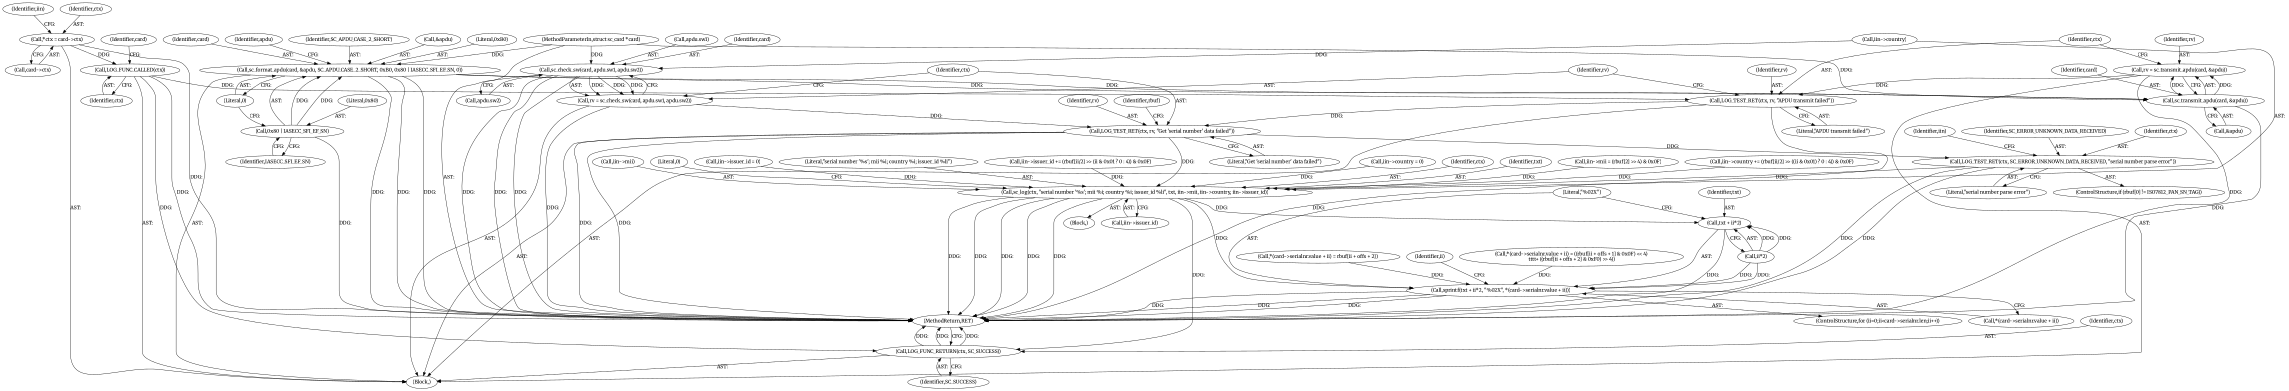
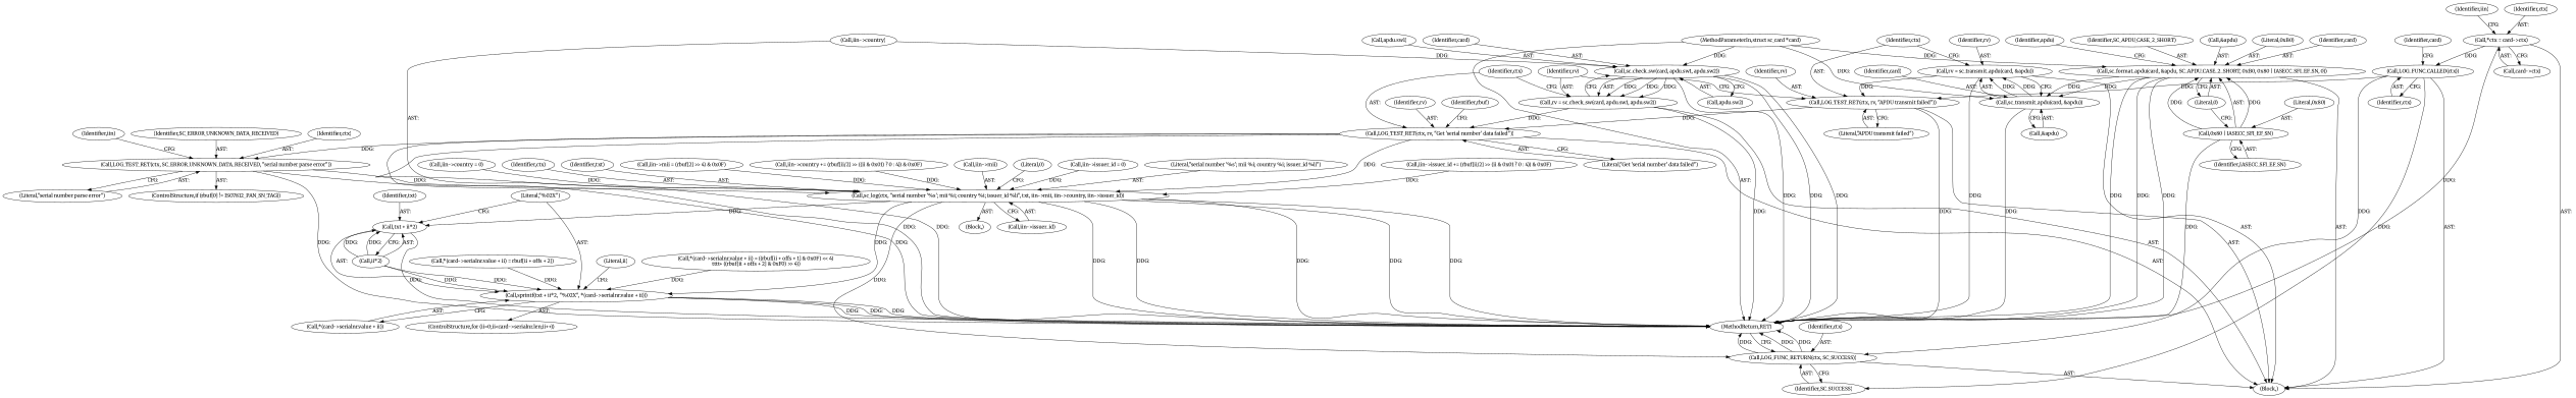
  digraph {
    fontname=Merriweather
    node [fontname=Merriweather]
    edge [fontname=Merriweather]
    n1 [label="(Call,LOG_TEST_RET(ctx, SC_ERROR_UNKNOWN_DATA_RECEIVED, \"serial number parse error\"))"]
    n2 [label="(Call,sc_log(ctx, \"serial number '%s'; mii %i; country %i; issuer_id %li\", txt, iin->mii, iin->country, iin->issuer_id))"]
    n3 [label="(MethodReturn,RET)"]
    n4 [label="(Literal,\"serial number parse error\")"]
    n5 [label="(ControlStructure,if (rbuf[0] != ISO7812_PAN_SN_TAG))"]
    n6 [label="(Call,LOG_FUNC_RETURN(ctx, SC_SUCCESS))"]
    n7 [label="(Call,sprintf(txt + ii*2, \"%02X\", *(card->serialnr.value + ii)))"]
    n8 [label="(Call,txt + ii*2)"]
    n9 [label="(Block,)"]
    n10 [label="(Call,iin->issuer_id)"]
    n11 [label="(Call,LOG_TEST_RET(ctx, rv, \"Get 'serial number' data failed\"))"]
    n12 [label="(Literal,\"Get 'serial number' data failed\")"]
    n13 [label="(Block,)"]
    n14 [label="(Call,LOG_TEST_RET(ctx, rv, \"APDU transmit failed\"))"]
    n15 [label="(Literal,\"APDU transmit failed\")"]
    n16 [label="(Call,LOG_FUNC_CALLED(ctx))"]
    n17 [label="(Identifier,ctx)"]
    n18 [label="(Identifier,SC_SUCCESS)"]
    n19 [label="(Call,*ctx = card->ctx)"]
    n20 [label="(Call,card->ctx)"]
    n21 [label="(Call,rv = sc_transmit_apdu(card, &apdu))"]
    n22 [label="(Call,sc_transmit_apdu(card, &apdu))"]
    n23 [label="(Call,&apdu)"]
    n24 [label="(Call,sc_check_sw(card, apdu.sw1, apdu.sw2))"]
    n25 [label="(Call,rv = sc_check_sw(card, apdu.sw1, apdu.sw2))"]
    n26 [label="(Call,apdu.sw2)"]
    n27 [label="(Call,sc_format_apdu(card, &apdu, SC_APDU_CASE_2_SHORT, 0xB0, 0x80 | IASECC_SFI_EF_SN, 0))"]
    n28 [label="(Literal,0)"]
    n29 [label="(Call,0x80 | IASECC_SFI_EF_SN)"]
    n30 [label="(MethodParameterIn,struct sc_card *card)"]
    n31 [label="(Identifier,IASECC_SFI_EF_SN)"]
    n32 [label="(ControlStructure,for (ii=0;ii<card->serialnr.len;ii++))"]
    n33 [label="(Call,*(card->serialnr.value + ii))"]
    n34 [label="(Call,ii*2)"]
    n35 [label="(Identifier,card)"]
    n36 [label="(Call,iin->country = 0)"]
    n37 [label="(Identifier,card)"]
    n38 [label="(Identifier,ctx)"]
    n39 [label="(Identifier,ctx)"]
    n40 [label="(Call,*(card->serialnr.value + ii) = rbuf[ii + offs + 2])"]
    n41 [label="(Identifier,txt)"]
    n42 [label="(Identifier,rv)"]
    n43 [label="(Identifier,rv)"]
    n44 [label="(Call,iin->mii = (rbuf[2] >> 4) & 0x0F)"]
    n45 [label="(Call,iin->country += (rbuf[ii/2] >> ((ii & 0x01) ? 0 : 4)) & 0x0F)"]
    n46 [label="(Literal,\"%02X\")"]
-   n47 [label="(Identifier,ii)"]
+   n47 [label="(Literal,ii)"]
    n48 [label="(Identifier,txt)"]
    n49 [label="(Identifier,rv)"]
    n50 [label="(Identifier,iin)"]
    n51 [label="(Literal,0x80)"]
    n52 [label="(Identifier,SC_ERROR_UNKNOWN_DATA_RECEIVED)"]
    n53 [label="(Call,iin->mii)"]
    n54 [label="(Call,&apdu)"]
    n55 [label="(Identifier,ctx)"]
    n56 [label="(Call,apdu.sw1)"]
    n57 [label="(Literal,0)"]
    n58 [label="(Call,iin->issuer_id = 0)"]
    n59 [label="(Literal,\"serial number '%s'; mii %i; country %i; issuer_id %li\")"]
    n60 [label="(Identifier,iin)"]
    n61 [label="(Identifier,rv)"]
    n62 [label="(Identifier,rbuf)"]
    n63 [label="(Identifier,ctx)"]
    n64 [label="(Call,*(card->serialnr.value + ii) = ((rbuf[ii + offs + 1] & 0x0F) << 4)\n \t\t\t\t+ ((rbuf[ii + offs + 2] & 0xF0) >> 4))"]
    n65 [label="(Literal,0xB0)"]
    n66 [label="(Identifier,ctx)"]
    n67 [label="(Call,iin->issuer_id += (rbuf[ii/2] >> (ii & 0x01 ? 0 : 4)) & 0x0F)"]
    n68 [label="(Identifier,card)"]
    n69 [label="(Identifier,apdu)"]
    n70 [label="(Identifier,SC_APDU_CASE_2_SHORT)"]
    n71 [label="(Identifier,card)"]
    n72 [label="(Identifier,ctx)"]
    n73 [label="(Call,iin->country)"]
    n1 -> n2 [label="DDG: "]
    n1 -> n3 [label="DDG: "]
    n1 -> n3 [label="DDG: "]
    n1 -> n4 [label="CFG: "]
    n1 -> n5 [label="AST: "]
    n2 -> n3 [label="DDG: "]
    n2 -> n3 [label="DDG: "]
    n2 -> n3 [label="DDG: "]
    n2 -> n3 [label="DDG: "]
    n2 -> n3 [label="DDG: "]
    n2 -> n6 [label="DDG: "]
    n2 -> n7 [label="DDG: "]
    n2 -> n8 [label="DDG: "]
    n2 -> n9 [label="AST: "]
    n2 -> n10 [label="CFG: "]
    n3 -> n6 [label="CFG: "]
    n4 -> n1 [label="AST: "]
    n6 -> n3 [label="DDG: "]
    n6 -> n3 [label="DDG: "]
    n6 -> n3 [label="DDG: "]
    n6 -> n13 [label="AST: "]
    n6 -> n18 [label="CFG: "]
    n7 -> n3 [label="DDG: "]
    n7 -> n3 [label="DDG: "]
    n7 -> n3 [label="DDG: "]
    n7 -> n32 [label="AST: "]
    n7 -> n33 [label="CFG: "]
    n8 -> n3 [label="DDG: "]
    n8 -> n7 [label="AST: "]
    n8 -> n34 [label="CFG: "]
    n10 -> n2 [label="AST: "]
    n11 -> n1 [label="DDG: "]
    n11 -> n2 [label="DDG: "]
    n11 -> n3 [label="DDG: "]
    n11 -> n3 [label="DDG: "]
    n11 -> n12 [label="CFG: "]
    n11 -> n13 [label="AST: "]
    n12 -> n11 [label="AST: "]
    n14 -> n3 [label="DDG: "]
    n14 -> n11 [label="DDG: "]
    n14 -> n13 [label="AST: "]
    n14 -> n15 [label="CFG: "]
    n15 -> n14 [label="AST: "]
-   n16 -> n3 [label="DDG: "]
+   n16 -> n18 [label="DDG: "]
    n16 -> n6 [label="DDG: "]
    n16 -> n13 [label="AST: "]
    n16 -> n14 [label="DDG: "]
    n16 -> n17 [label="CFG: "]
    n17 -> n16 [label="AST: "]
    n18 -> n6 [label="AST: "]
    n19 -> n3 [label="DDG: "]
    n19 -> n13 [label="AST: "]
    n19 -> n16 [label="DDG: "]
    n19 -> n20 [label="CFG: "]
    n20 -> n19 [label="AST: "]
    n21 -> n3 [label="DDG: "]
    n21 -> n13 [label="AST: "]
    n21 -> n14 [label="DDG: "]
    n21 -> n22 [label="CFG: "]
    n22 -> n3 [label="DDG: "]
    n22 -> n21 [label="AST: "]
    n22 -> n21 [label="DDG: "]
    n22 -> n21 [label="DDG: "]
    n22 -> n23 [label="CFG: "]
    n23 -> n22 [label="AST: "]
    n24 -> n3 [label="DDG: "]
    n24 -> n3 [label="DDG: "]
    n24 -> n3 [label="DDG: "]
    n24 -> n25 [label="AST: "]
    n24 -> n25 [label="DDG: "]
    n24 -> n25 [label="DDG: "]
    n24 -> n25 [label="DDG: "]
    n24 -> n26 [label="CFG: "]
    n25 -> n3 [label="DDG: "]
    n25 -> n11 [label="DDG: "]
    n25 -> n13 [label="AST: "]
    n25 -> n24 [label="CFG: "]
    n26 -> n24 [label="AST: "]
    n27 -> n3 [label="DDG: "]
    n27 -> n3 [label="DDG: "]
    n27 -> n3 [label="DDG: "]
    n27 -> n13 [label="AST: "]
    n27 -> n22 [label="DDG: "]
    n27 -> n22 [label="DDG: "]
    n27 -> n28 [label="CFG: "]
    n28 -> n27 [label="AST: "]
    n28 -> n29 [label="CFG: "]
    n29 -> n3 [label="DDG: "]
    n29 -> n27 [label="AST: "]
    n29 -> n27 [label="DDG: "]
    n29 -> n27 [label="DDG: "]
    n29 -> n31 [label="CFG: "]
    n30 -> n3 [label="AST: "]
    n30 -> n22 [label="DDG: "]
    n30 -> n24 [label="DDG: "]
    n30 -> n27 [label="DDG: "]
-   n31 -> n29 [label="CFG: "]
+   n31 -> n29 [label="AST: "]
    n33 -> n7 [label="AST: "]
    n34 -> n7 [label="DDG: "]
    n34 -> n7 [label="DDG: "]
    n34 -> n8 [label="AST: "]
    n34 -> n8 [label="DDG: "]
    n34 -> n8 [label="DDG: "]
    n35 -> n22 [label="AST: "]
    n36 -> n2 [label="DDG: "]
    n37 -> n16 [label="CFG: "]
    n38 -> n2 [label="AST: "]
    n39 -> n6 [label="AST: "]
    n40 -> n7 [label="DDG: "]
    n41 -> n2 [label="AST: "]
    n42 -> n14 [label="AST: "]
    n43 -> n11 [label="AST: "]
    n44 -> n2 [label="DDG: "]
    n45 -> n2 [label="DDG: "]
    n46 -> n7 [label="AST: "]
    n46 -> n8 [label="CFG: "]
    n47 -> n7 [label="CFG: "]
    n48 -> n8 [label="AST: "]
    n49 -> n14 [label="CFG: "]
    n49 -> n25 [label="AST: "]
    n50 -> n19 [label="CFG: "]
    n51 -> n29 [label="AST: "]
    n52 -> n1 [label="AST: "]
    n53 -> n2 [label="AST: "]
    n54 -> n27 [label="AST: "]
    n55 -> n1 [label="AST: "]
    n56 -> n24 [label="AST: "]
    n57 -> n2 [label="CFG: "]
    n58 -> n2 [label="DDG: "]
    n59 -> n2 [label="AST: "]
    n60 -> n1 [label="CFG: "]
    n61 -> n21 [label="AST: "]
    n62 -> n11 [label="CFG: "]
    n63 -> n19 [label="AST: "]
    n64 -> n7 [label="DDG: "]
    n65 -> n27 [label="AST: "]
    n66 -> n11 [label="AST: "]
    n66 -> n25 [label="CFG: "]
    n67 -> n2 [label="DDG: "]
    n68 -> n27 [label="AST: "]
    n69 -> n27 [label="CFG: "]
    n70 -> n27 [label="AST: "]
    n71 -> n24 [label="AST: "]
    n72 -> n14 [label="AST: "]
    n72 -> n21 [label="CFG: "]
    n73 -> n2 [label="AST: "]
    n73 -> n24 [label="DDG: "]
  }
